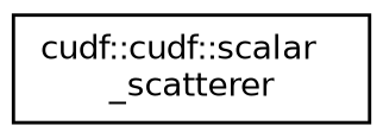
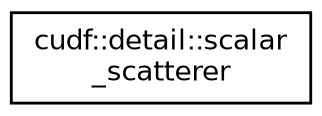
  digraph {
    rankdir=LR
-   n1 [color=black fillcolor=white fontname=Helvetica fontsize=10 height=0.2 label="cudf::cudf::scalar\l_scatterer" shape=record style=filled width=0.4]
+   n1 [color=black fillcolor=white fontname=Helvetica fontsize=10 height=0.2 label="cudf::detail::scalar\l_scatterer" shape=record style=filled width=0.4]
  }
